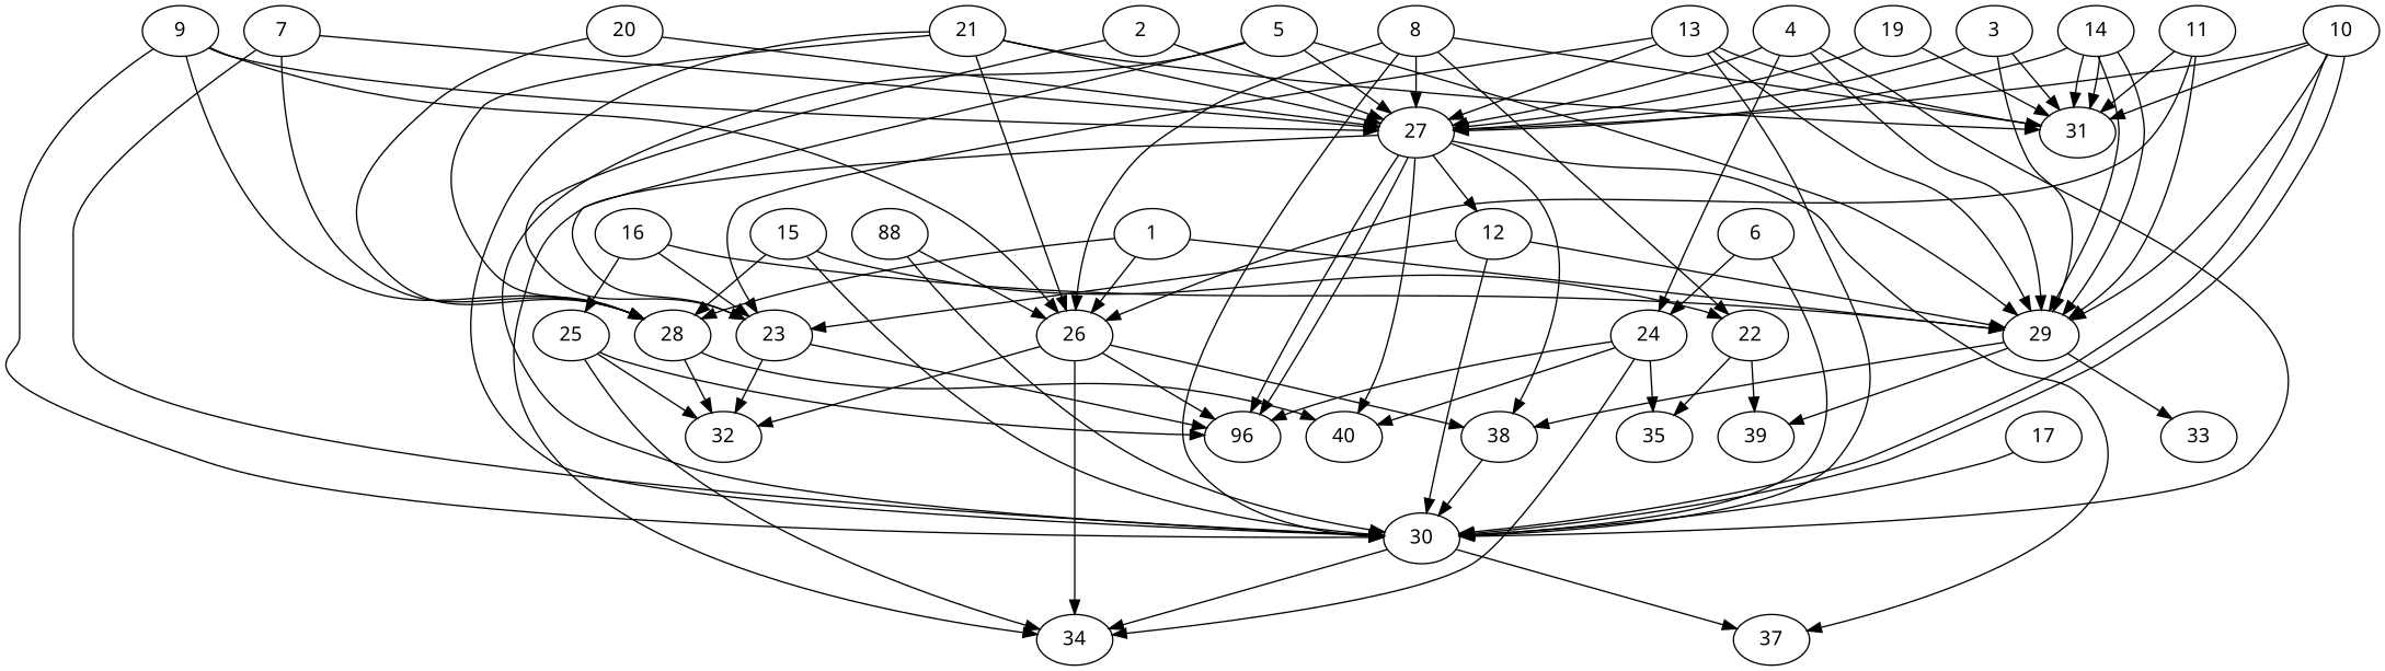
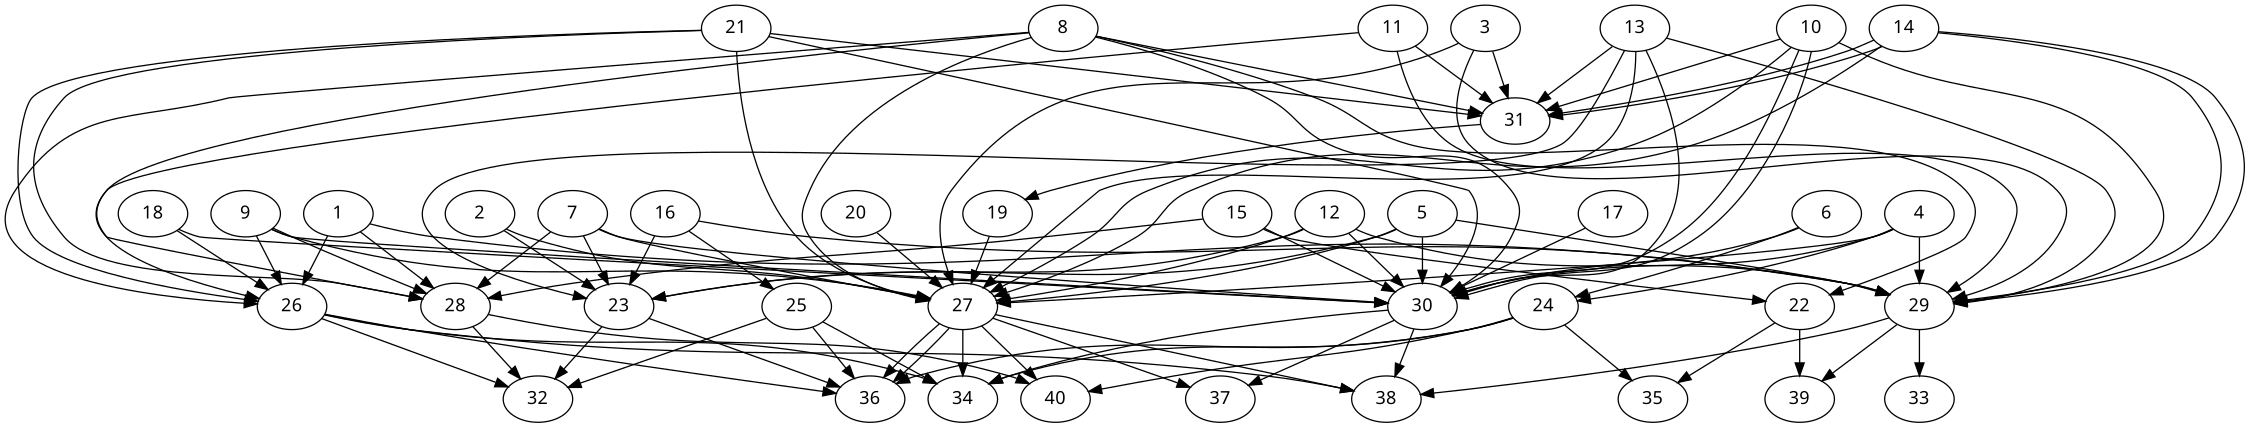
  digraph {
    fontname="Noto Sans"
    node [alpha=0.01 fontname="Noto Sans"]
    edge [fontname="Noto Sans"]
    1 [alpha=0.17 expect_size=7638074447118930542592]
    26 [alpha=0.05 expect_size=1911787199491600896]
    28 [alpha=0.10 expect_size=3016412403456351232]
    29 [alpha=0.15 expect_size=13658741349327740]
    32 [alpha=0.09 expect_size=326558336895579712]
-   36 [expect_size=4526272918487181312 label=96]
+   36 [expect_size=4526272918487181312]
    34 [alpha=0.15 expect_size=120687399351931568]
    38 [alpha=0.16 expect_size=185446886498282432]
    40 [alpha=0.16 expect_size=5988976960098803908608]
    39 [alpha=0.20 expect_size=12598937407207768064000]
    33 [alpha=0.03 expect_size=193554806165522368]
    2 [alpha=0.16 expect_size=245410752240421088]
    23 [alpha=0.11 expect_size=5695579804181781807104]
    27 [alpha=0.02 expect_size=1304238143944439296]
    37 [alpha=0.09 expect_size=7106763697619731456]
    3 [alpha=0.19 expect_size=225609503769397632]
    31 [expect_size=12855936695129255936]
    4 [alpha=0.12 expect_size=139430386472798320]
    24 [alpha=0.14 expect_size=150782507934900608]
    30 [alpha=0.03 expect_size=1834977494109971712]
    35 [alpha=0.13 expect_size=463067023643831697408]
    5 [alpha=0.12 expect_size=67998604404222590976]
    6 [alpha=0.06 expect_size=2929886228541779456]
    7 [alpha=0.14 expect_size=16717798993670648]
    8 [alpha=0.19 expect_size=26437212660029900]
    22 [alpha=0.08 expect_size=874490877022147712]
    9 [alpha=0.02 expect_size=5460707280936252]
    10 [expect_size=110823616127434752000]
    11 [alpha=0.05 expect_size=1142019343941955712]
    12 [alpha=0.20 expect_size=216949898257623456]
    13 [alpha=0.03 expect_size=2468254410696634138624]
    14 [expect_size=12935903734178926034944]
    15 [alpha=0.08 expect_size=379371088977818812416]
    16 [alpha=0.02 expect_size=15446183821522193350656]
    25 [alpha=0.03 expect_size=41431841914962704]
    17 [alpha=0.13 expect_size=5001852988442076512256]
-   18 [alpha=0.07 expect_size=2459306467411415040 label=88]
+   18 [alpha=0.07 expect_size=2459306467411415040]
    19 [alpha=0.05 expect_size=1291085461631365888]
    20 [alpha=0.18 expect_size=2577139271476873003008]
    21 [alpha=0.18 expect_size=191104140684784224]
    1 -> 26
    1 -> 28
    1 -> 29
    26 -> 32
    26 -> 36
    26 -> 34
    26 -> 38
    28 -> 32
    28 -> 40
    29 -> 38
    29 -> 39
    29 -> 33
    2 -> 23
    2 -> 27
    23 -> 32
    23 -> 36
    27 -> 36
    27 -> 36
    27 -> 34
    27 -> 38
    27 -> 40
    27 -> 37
    3 -> 29
    3 -> 27
    3 -> 31
    4 -> 29
    4 -> 27
    4 -> 24
    4 -> 30
    24 -> 36
    24 -> 34
    24 -> 40
    24 -> 35
    30 -> 34
-   38 -> 30
+   30 -> 38
    30 -> 37
    5 -> 29
    5 -> 23
    5 -> 27
    5 -> 30
    6 -> 24
    6 -> 30
    7 -> 28
+   7 -> 23
    7 -> 27
    7 -> 30
    8 -> 26
    8 -> 27
    8 -> 31
    8 -> 30
    8 -> 22
    22 -> 39
    22 -> 35
    9 -> 26
    9 -> 28
    9 -> 27
    9 -> 30
    10 -> 29
    10 -> 27
    10 -> 31
    10 -> 30
    10 -> 30
    11 -> 26
    11 -> 29
    11 -> 31
    12 -> 29
    12 -> 23
-   27 -> 12
+   12 -> 27
    12 -> 30
    13 -> 29
    13 -> 23
    13 -> 27
    13 -> 31
    13 -> 30
    14 -> 29
    14 -> 29
    14 -> 27
    14 -> 31
    14 -> 31
    15 -> 28
    15 -> 30
    15 -> 22
    16 -> 29
    16 -> 23
    16 -> 25
    25 -> 32
    25 -> 36
    25 -> 34
    17 -> 30
    18 -> 26
    18 -> 30
    19 -> 27
-   19 -> 31
-   20 -> 28
+   31 -> 19
+   8 -> 28
    20 -> 27
    21 -> 26
    21 -> 28
    21 -> 27
    21 -> 31
    21 -> 30
  }
